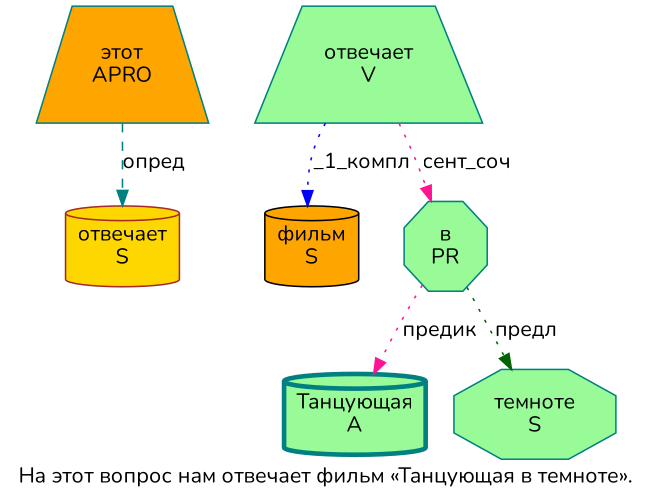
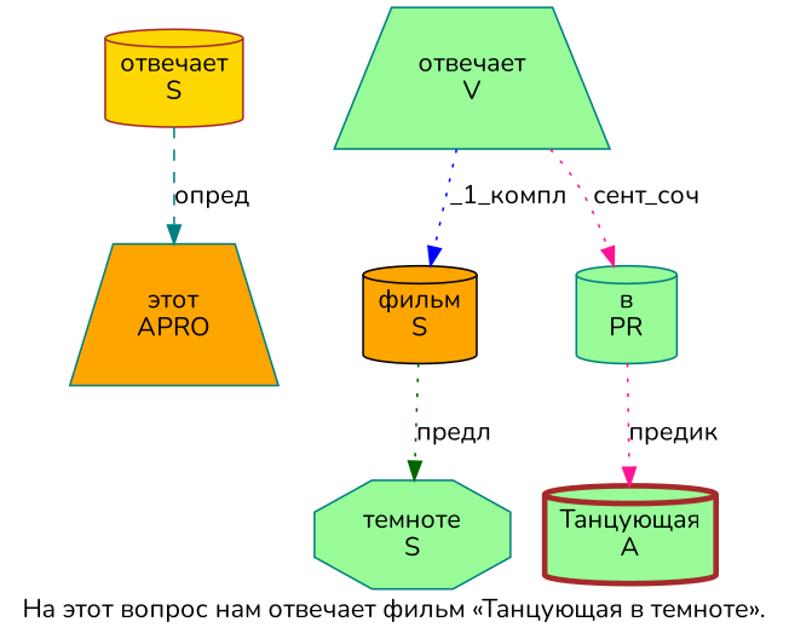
  digraph {
    fontname=Nunito
    label="На этот вопрос нам отвечает фильм «Танцующая в темноте»."
    node [color=teal fillcolor=palegreen fontname=Nunito penwidth=1 shape=cylinder style=filled]
    edge [color=deeppink fontname=Nunito style=dotted]
    n1 [color=brown fillcolor=gold label="отвечает\nS"]
    n2 [fillcolor=orange label="этот\nAPRO" shape=trapezium]
    n3 [label="отвечает\nV" shape=trapezium]
    n4 [color=black fillcolor=orange label="фильм\nS"]
-   n5 [label="в\nPR" shape=octagon]
-   n6 [label="Танцующая\nA" penwidth=3]
+   n5 [label="в\nPR"]
+   n6 [color=brown label="Танцующая\nA" penwidth=3]
    n7 [label="темноте\nS" shape=octagon]
-   n2 -> n1 [color=teal label="опред" style=dashed]
+   n1 -> n2 [color=teal label="опред" style=dashed]
    n3 -> n4 [color=blue label="_1_компл"]
    n3 -> n5 [label="сент_соч"]
    n5 -> n6 [label="предик"]
-   n5 -> n7 [color=darkgreen label="предл"]
+   n4 -> n7 [color=darkgreen label="предл"]
  }
